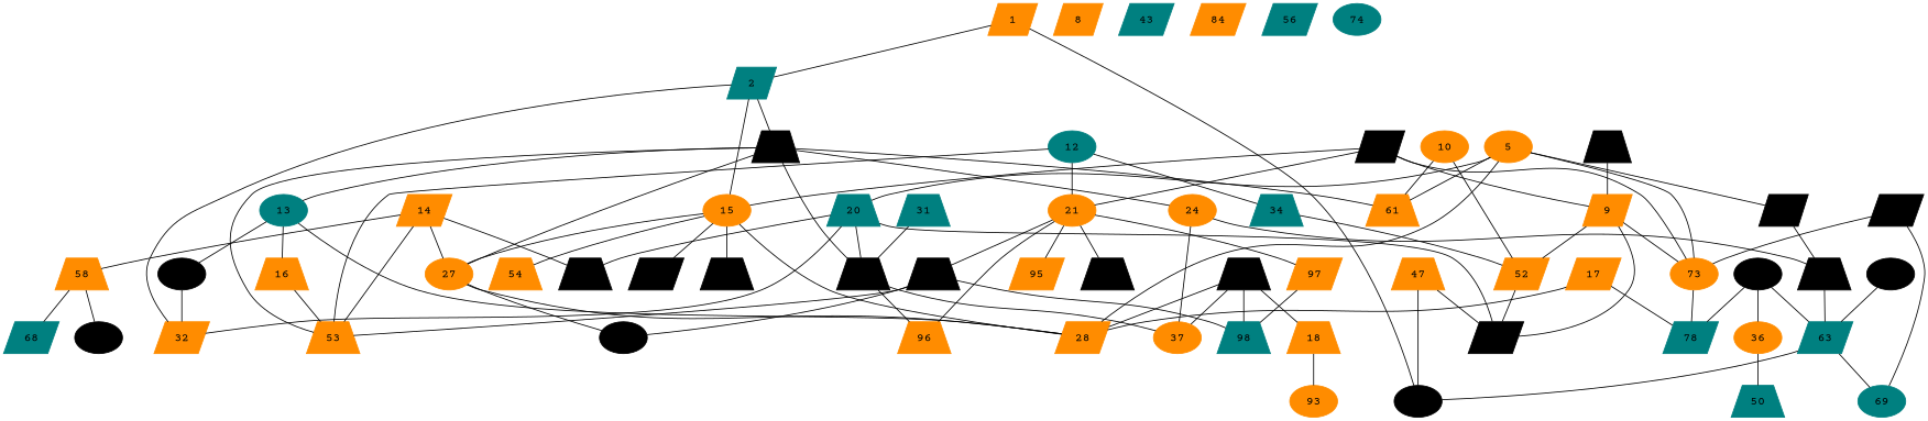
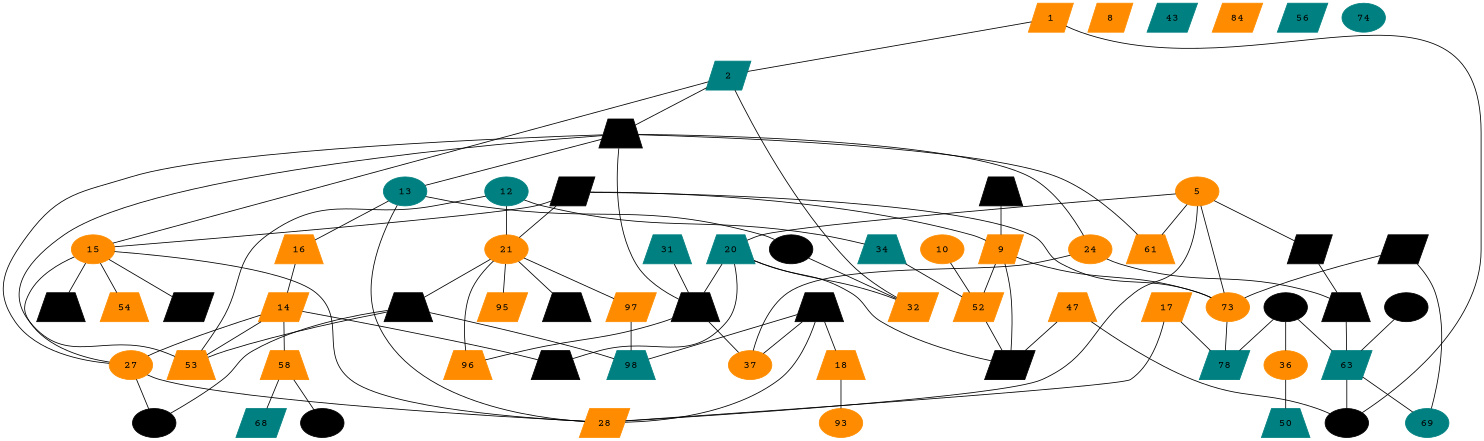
  graph {
    fontname="Courier Prime"
    node [color=darkorange fontname="Courier Prime" shape=parallelogram style=filled]
    edge [fontname="Courier Prime"]
    1 [super="+75"]
    2 [color=teal super="+79"]
    65 [color=black shape=ellipse super="+100"]
    3 [color=black shape=trapezium super="+46"]
    15 [shape=ellipse super="+88"]
    32 [super="+82"]
    18 [shape=trapezium super="+22"]
    93 [shape=ellipse]
    13 [color=teal shape=ellipse super="+30"]
    24 [shape=ellipse super="+90"]
    27 [shape=ellipse super="+40"]
    33 [color=black shape=trapezium super="+39"]
    53 [shape=trapezium super="+55"]
    61 [shape=trapezium]
    28
    48 [color=black shape=trapezium super="+57"]
    54 [shape=trapezium]
    99 [color=black]
    16 [shape=trapezium super="+35"]
    29 [color=black shape=ellipse]
    62 [color=black shape=trapezium super="+77"]
    37 [shape=ellipse super="+60"]
    76 [color=black shape=ellipse]
    96 [shape=trapezium]
    4 [color=black shape=trapezium super="+91"]
    9 [super="+80"]
    73 [shape=ellipse]
    52 [super="+81"]
    85 [color=black super="+87"]
    5 [shape=ellipse super="+67"]
    6 [color=black]
    20 [color=teal shape=trapezium super="+42"]
    83 [color=black shape=trapezium]
    78 [color=teal]
    63 [color=teal super="+64"]
    7 [color=black super="+19"]
    21 [shape=ellipse super="+89"]
    49 [color=black shape=trapezium super="+66"]
    59 [color=black shape=trapezium]
    95
    97
    8
    10 [shape=ellipse super="+71"]
    11 [color=black shape=trapezium super="+86"]
    98 [color=teal shape=trapezium]
    12 [color=teal shape=ellipse super="+84"]
    34 [color=teal shape=trapezium]
    14 [super="+23"]
    58 [shape=trapezium super="+94"]
    68 [color=teal]
    92 [color=black shape=ellipse]
    17 [super="+26"]
    25 [color=black shape=ellipse super="+51"]
    36 [shape=ellipse]
    50 [color=teal shape=trapezium]
    69 [color=teal shape=ellipse super="+70"]
    31 [color=teal shape=trapezium super="+72"]
    38 [color=black]
    43 [color=teal]
    n60 [label=84]
    45 [color=black shape=ellipse]
    47 [shape=trapezium]
    56 [color=teal]
    74 [color=teal shape=ellipse]
    1 -- 2
    1 -- 65
    2 -- 3
    2 -- 15
    2 -- 32
    3 -- 13
    3 -- 24
    3 -- 27
    3 -- 33
    3 -- 53
    3 -- 61
    15 -- 27
    15 -- 28
    15 -- 48 [weight=2]
    15 -- 54
    15 -- 99
    18 -- 93
    13 -- 28
    13 -- 16
    13 -- 29
    24 -- 62
    24 -- 37
    27 -- 28
    27 -- 76
    33 -- 37
    33 -- 96
-   16 -- 53
+   16 -- 14
    29 -- 32
    62 -- 63
    4 -- 9
    9 -- 73
    9 -- 52
    9 -- 85
    73 -- 78
    52 -- 85
    5 -- 61
    5 -- 28
    5 -- 73
    5 -- 6
    5 -- 20
    6 -- 62
    20 -- 32
    20 -- 33
    20 -- 85
    20 -- 83
    63 -- 65
    63 -- 69
    7 -- 15
    7 -- 9
    7 -- 73
    7 -- 21
    21 -- 96
    21 -- 49
    21 -- 59
    21 -- 95
    21 -- 97
    49 -- 53
    49 -- 76
    49 -- 98
    97 -- 98
-   10 -- 61
    10 -- 52
    11 -- 18
    11 -- 28
    11 -- 37
    11 -- 98
    12 -- 53
    12 -- 21 [weight=2]
    12 -- 34
    34 -- 52
    14 -- 27
    14 -- 53
    14 -- 83
    14 -- 58
    58 -- 68
    58 -- 92
    17 -- 28
    17 -- 78
    25 -- 78
    25 -- 63 [weight=2]
    25 -- 36
    36 -- 50
    31 -- 33
    38 -- 73
    38 -- 69
    45 -- 63
    47 -- 65
    47 -- 85
  }
